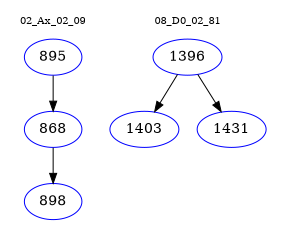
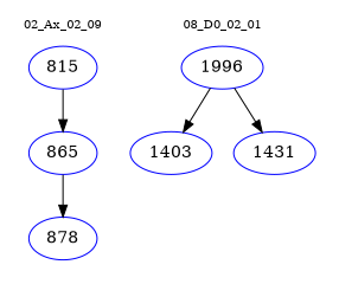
  digraph {
    node [color=blue]
    edge [color=black]
-   n1 [label=868]
-   n2 [label=895]
-   n3 [label=898]
-   n4 [label=1396]
+   n1 [label=865]
+   n2 [label=815]
+   n3 [label=878]
+   n4 [label=1996]
    n5 [label=1403]
    n6 [label=1431]
    subgraph cluster_1 {
      color=white
      fontsize=10
      label="02_Ax_02_09"
      n1
      n2
      n3
    }
    subgraph cluster_2 {
      color=white
      fontsize=10
-     label="08_D0_02_81"
+     label="08_D0_02_01"
      n4
      n5
      n6
    }
    n1 -> n3
    n2 -> n1
    n4 -> n5
    n4 -> n6
  }
